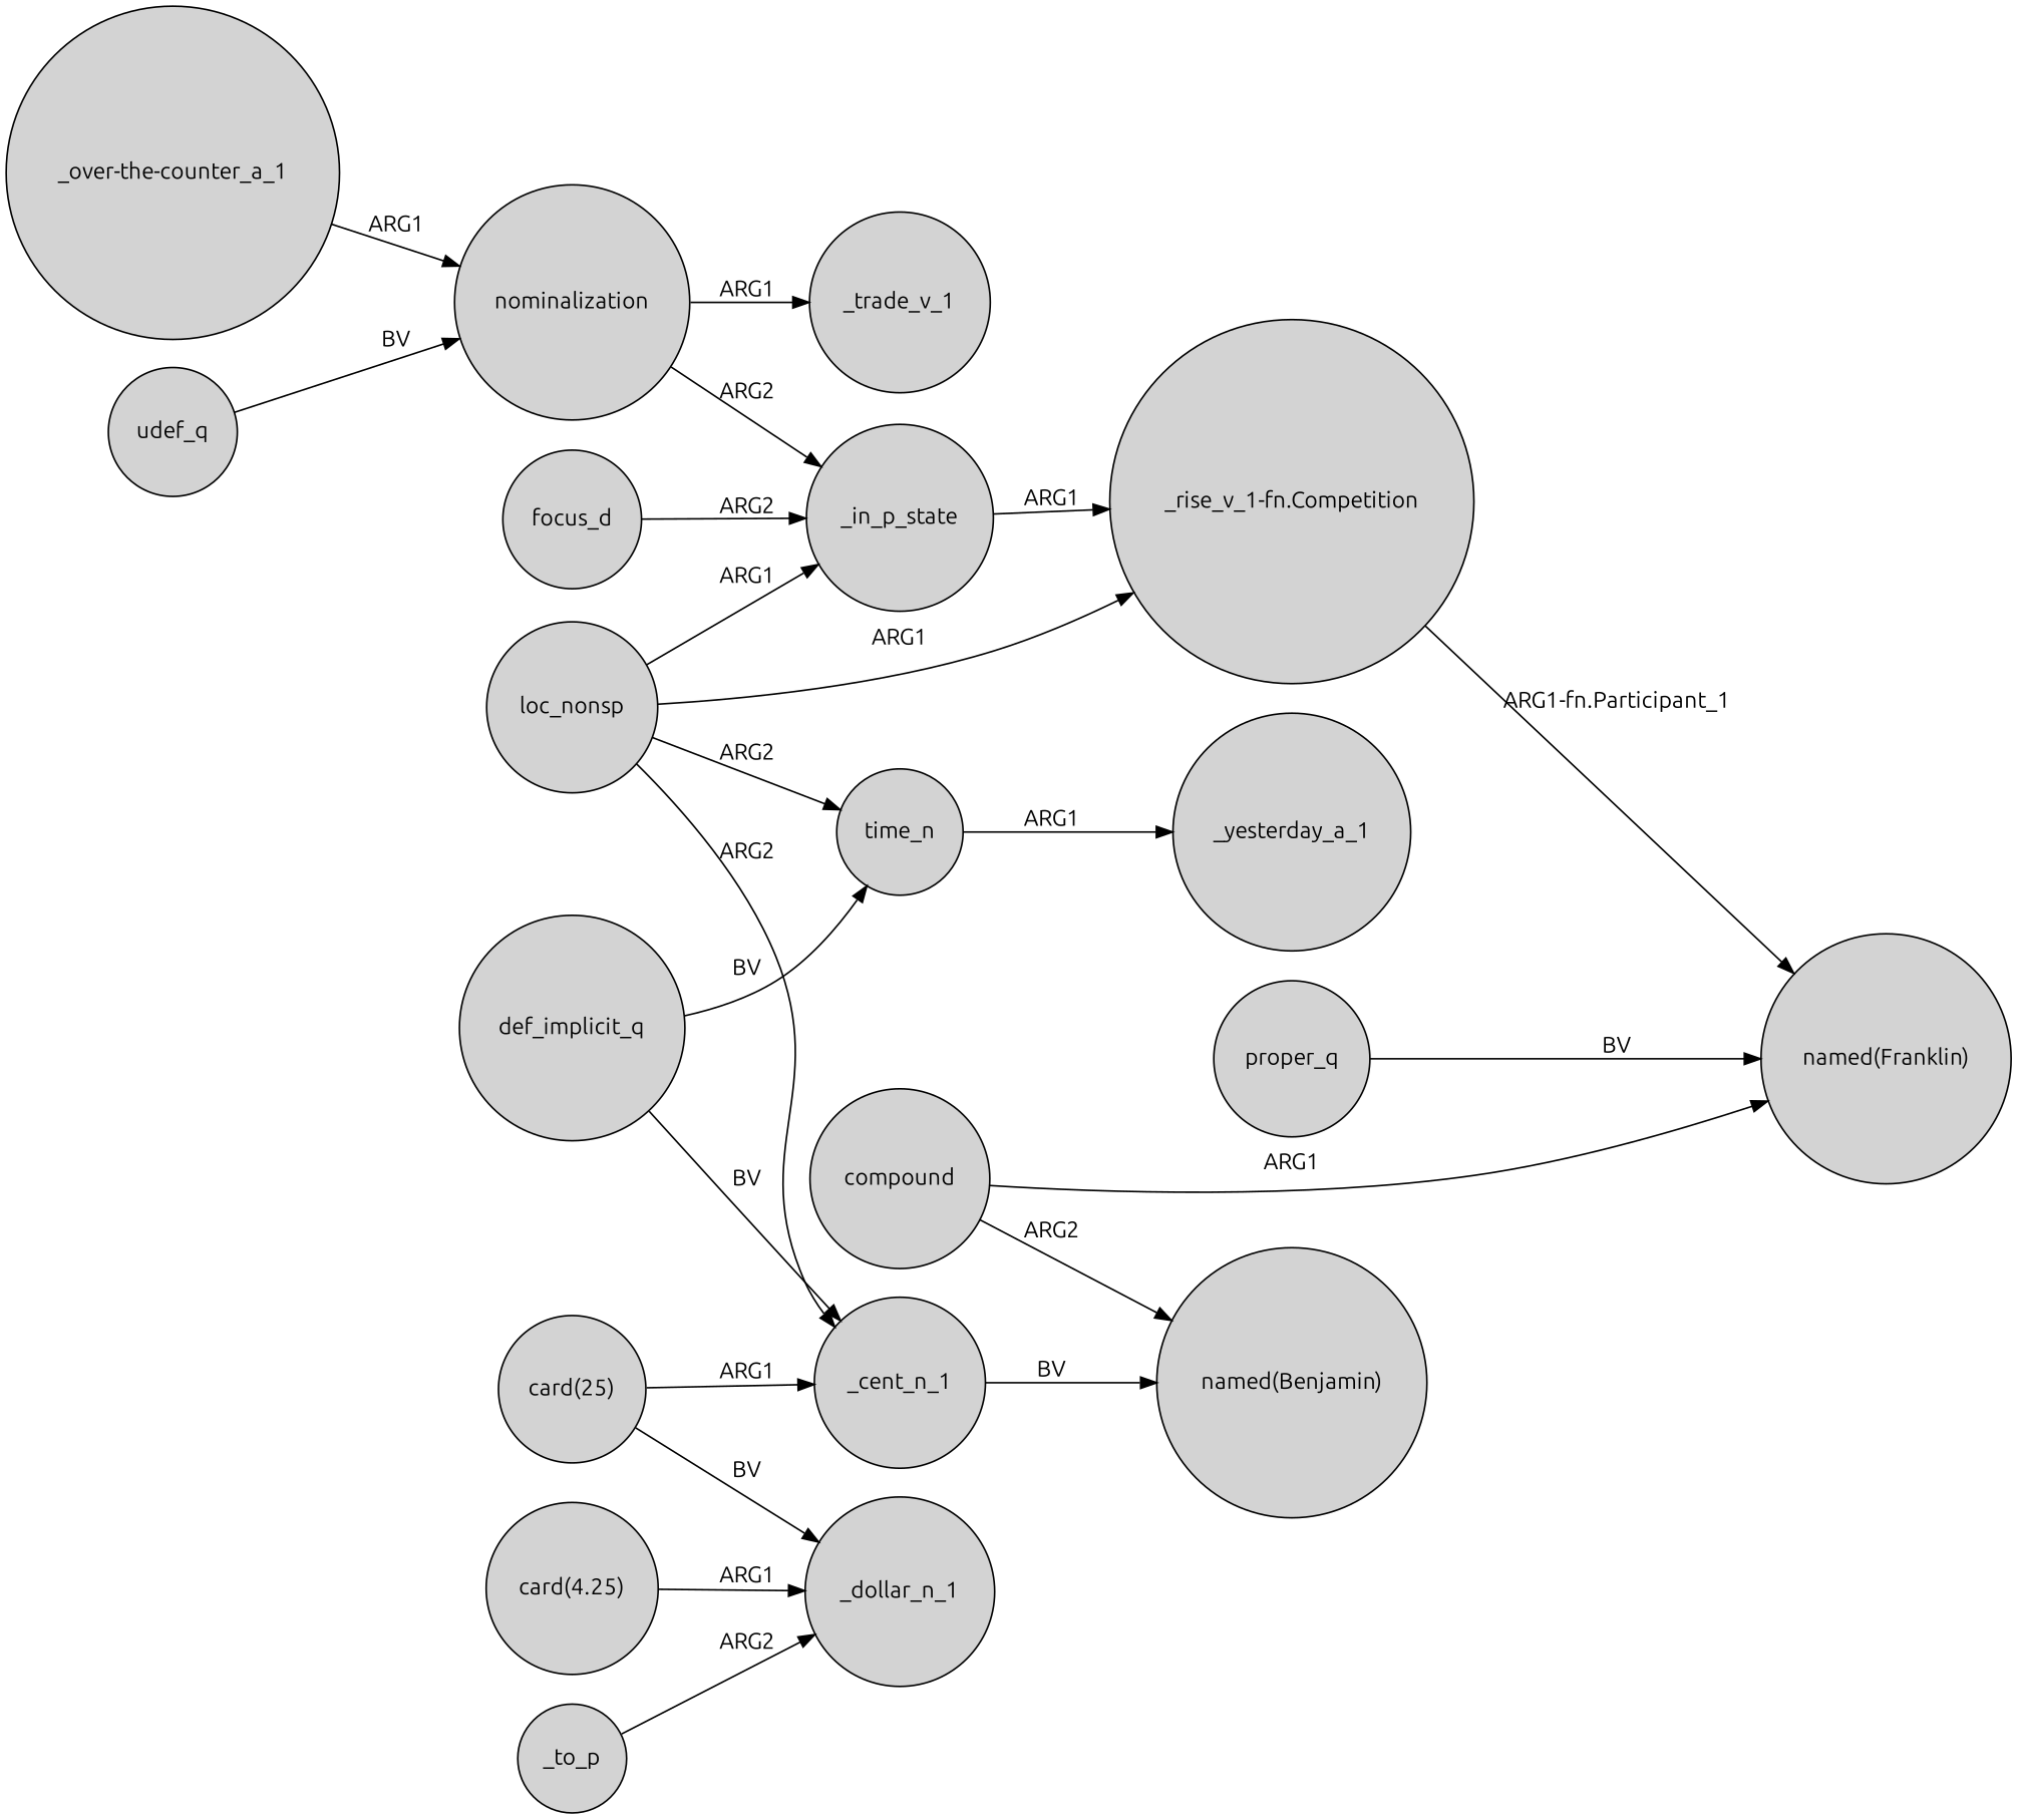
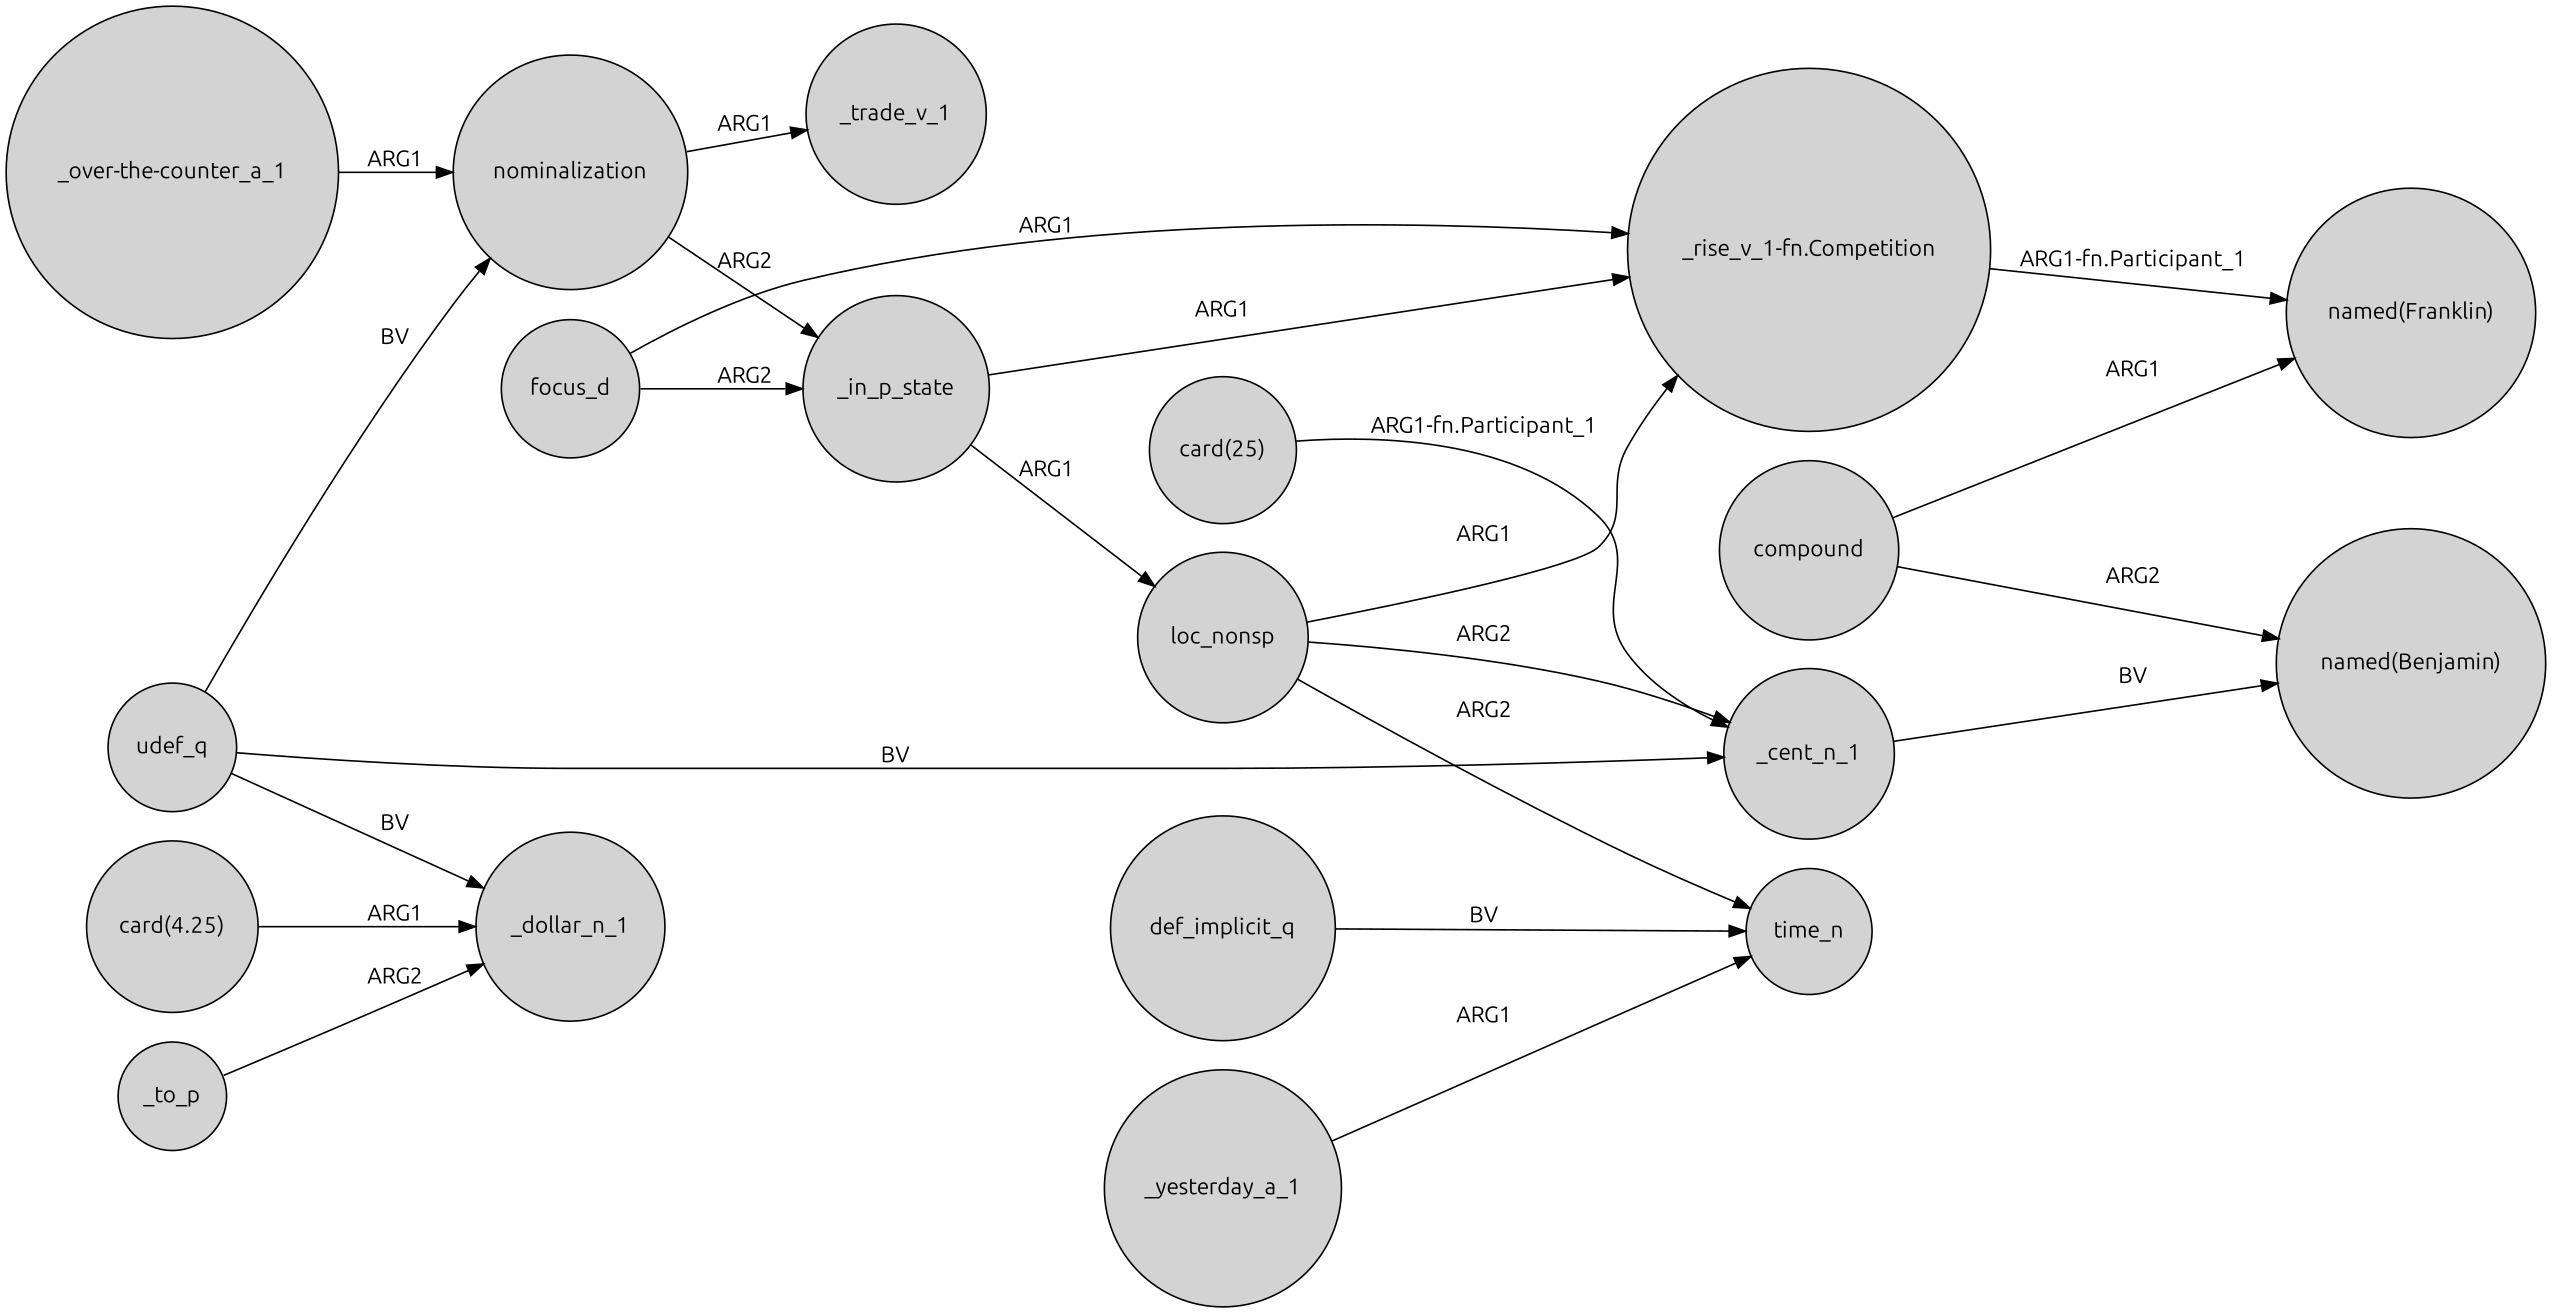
  digraph {
    fontname=Ubuntu
    rankdir=LR
    node [fontname=Ubuntu shape=circle style=filled]
    edge [fontname=Ubuntu]
    _in_p_state
    "_rise_v_1-fn.Competition"
    nominalization
    _trade_v_1
    "named(Franklin)"
    focus_d
    "card(4.25)"
    _dollar_n_1
    loc_nonsp
    time_n
    _cent_n_1
    "named(Benjamin)"
    "_over-the-counter_a_1"
    udef_q
    _yesterday_a_1
    _to_p
    compound
-   proper_q
    "card(25)"
    def_implicit_q
    _in_p_state -> "_rise_v_1-fn.Competition" [label=ARG1]
    "_rise_v_1-fn.Competition" -> "named(Franklin)" [label="ARG1-fn.Participant_1"]
    nominalization -> _in_p_state [label=ARG2]
    nominalization -> _trade_v_1 [label=ARG1]
    focus_d -> _in_p_state [label=ARG2]
+   focus_d -> "_rise_v_1-fn.Competition" [label=ARG1]
    "card(4.25)" -> _dollar_n_1 [label=ARG1]
-   loc_nonsp -> _in_p_state [label=ARG1]
+   _in_p_state -> loc_nonsp [label=ARG1]
    loc_nonsp -> "_rise_v_1-fn.Competition" [label=ARG1]
    loc_nonsp -> time_n [label=ARG2]
    loc_nonsp -> _cent_n_1 [label=ARG2]
    _cent_n_1 -> "named(Benjamin)" [label=BV]
    "_over-the-counter_a_1" -> nominalization [label=ARG1]
    udef_q -> nominalization [label=BV]
-   "card(25)" -> _dollar_n_1 [label=BV]
-   def_implicit_q -> _cent_n_1 [label=BV]
-   time_n -> _yesterday_a_1 [label=ARG1]
+   udef_q -> _dollar_n_1 [label=BV]
+   udef_q -> _cent_n_1 [label=BV]
+   _yesterday_a_1 -> time_n [label=ARG1]
    _to_p -> _dollar_n_1 [label=ARG2]
    compound -> "named(Franklin)" [label=ARG1]
    compound -> "named(Benjamin)" [label=ARG2]
-   proper_q -> "named(Franklin)" [label=BV]
-   "card(25)" -> _cent_n_1 [label=ARG1]
+   "card(25)" -> _cent_n_1 [label="ARG1-fn.Participant_1"]
    def_implicit_q -> time_n [label=BV]
  }
